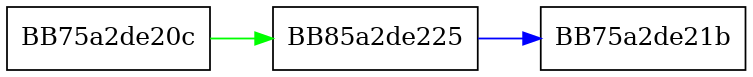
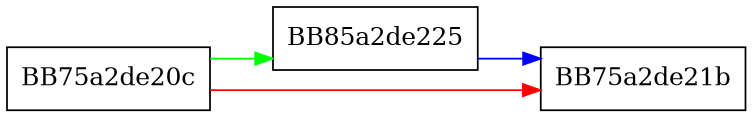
  digraph {
    rankdir=LR
    splines=ortho
    node [shape=box]
    n1 [label=BB85a2de225]
    BB75a2de20c
    BB75a2de21b
    n1 -> BB75a2de21b [color=blue]
    BB75a2de20c -> n1 [color=green]
+   BB75a2de20c -> BB75a2de21b [color=red]
  }
